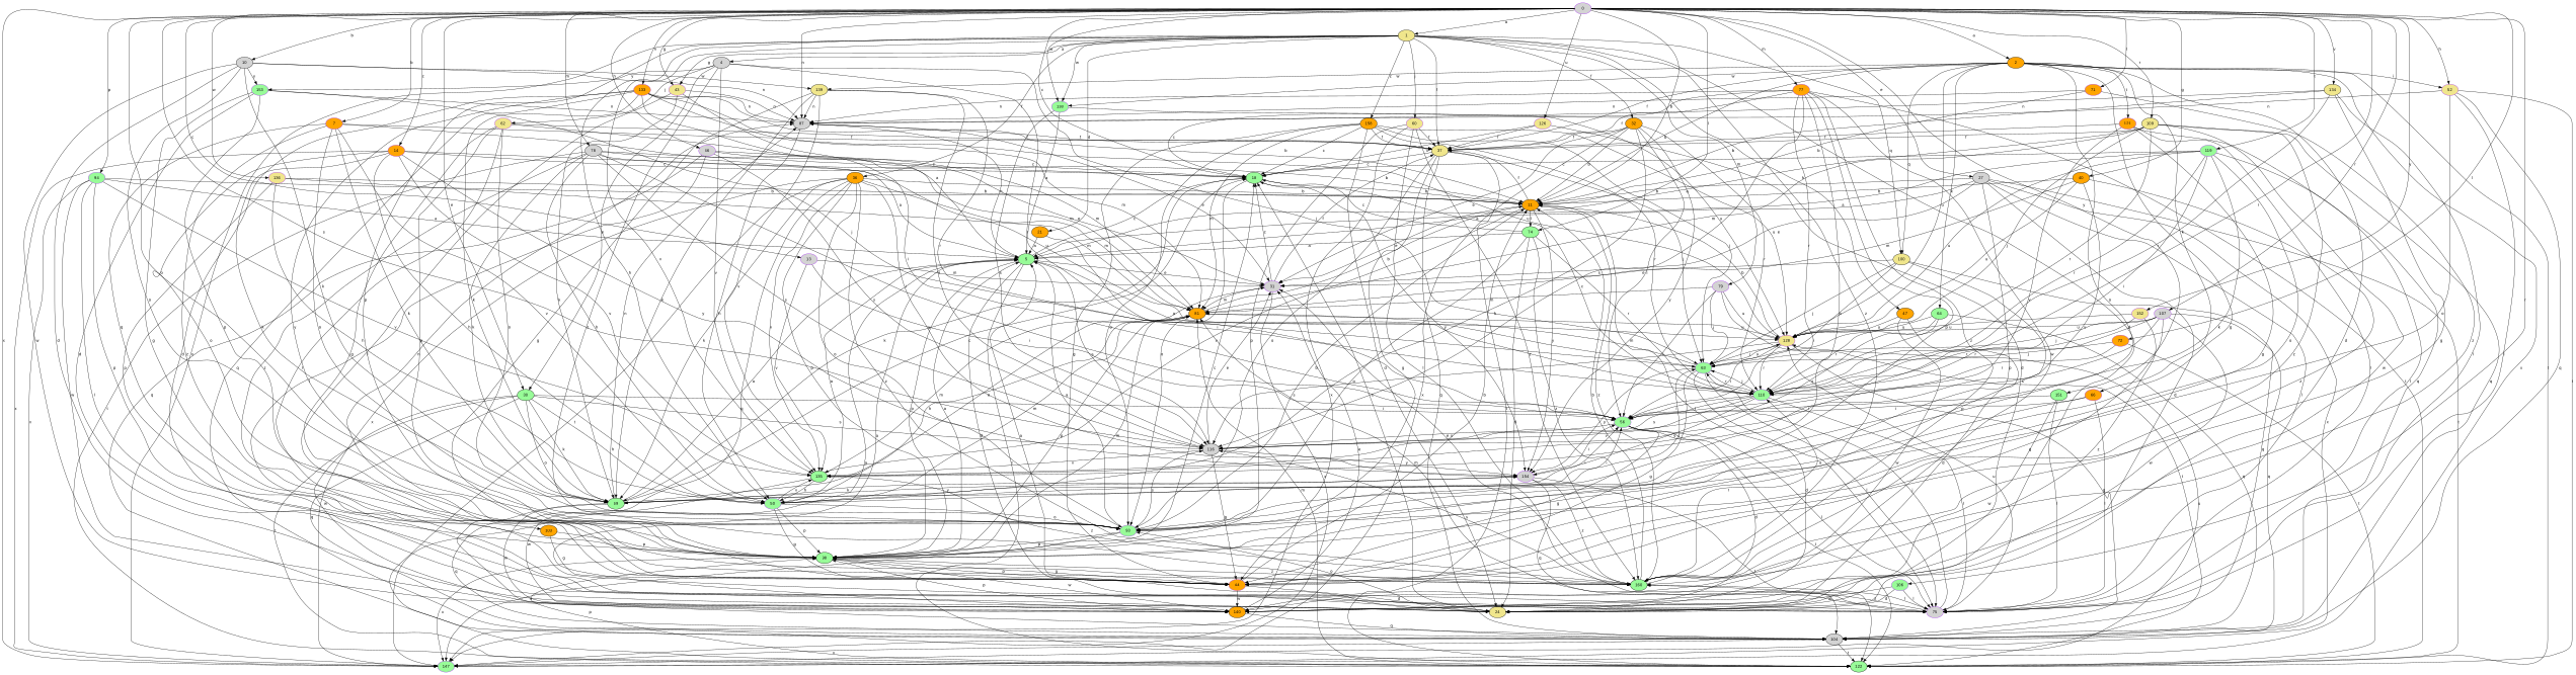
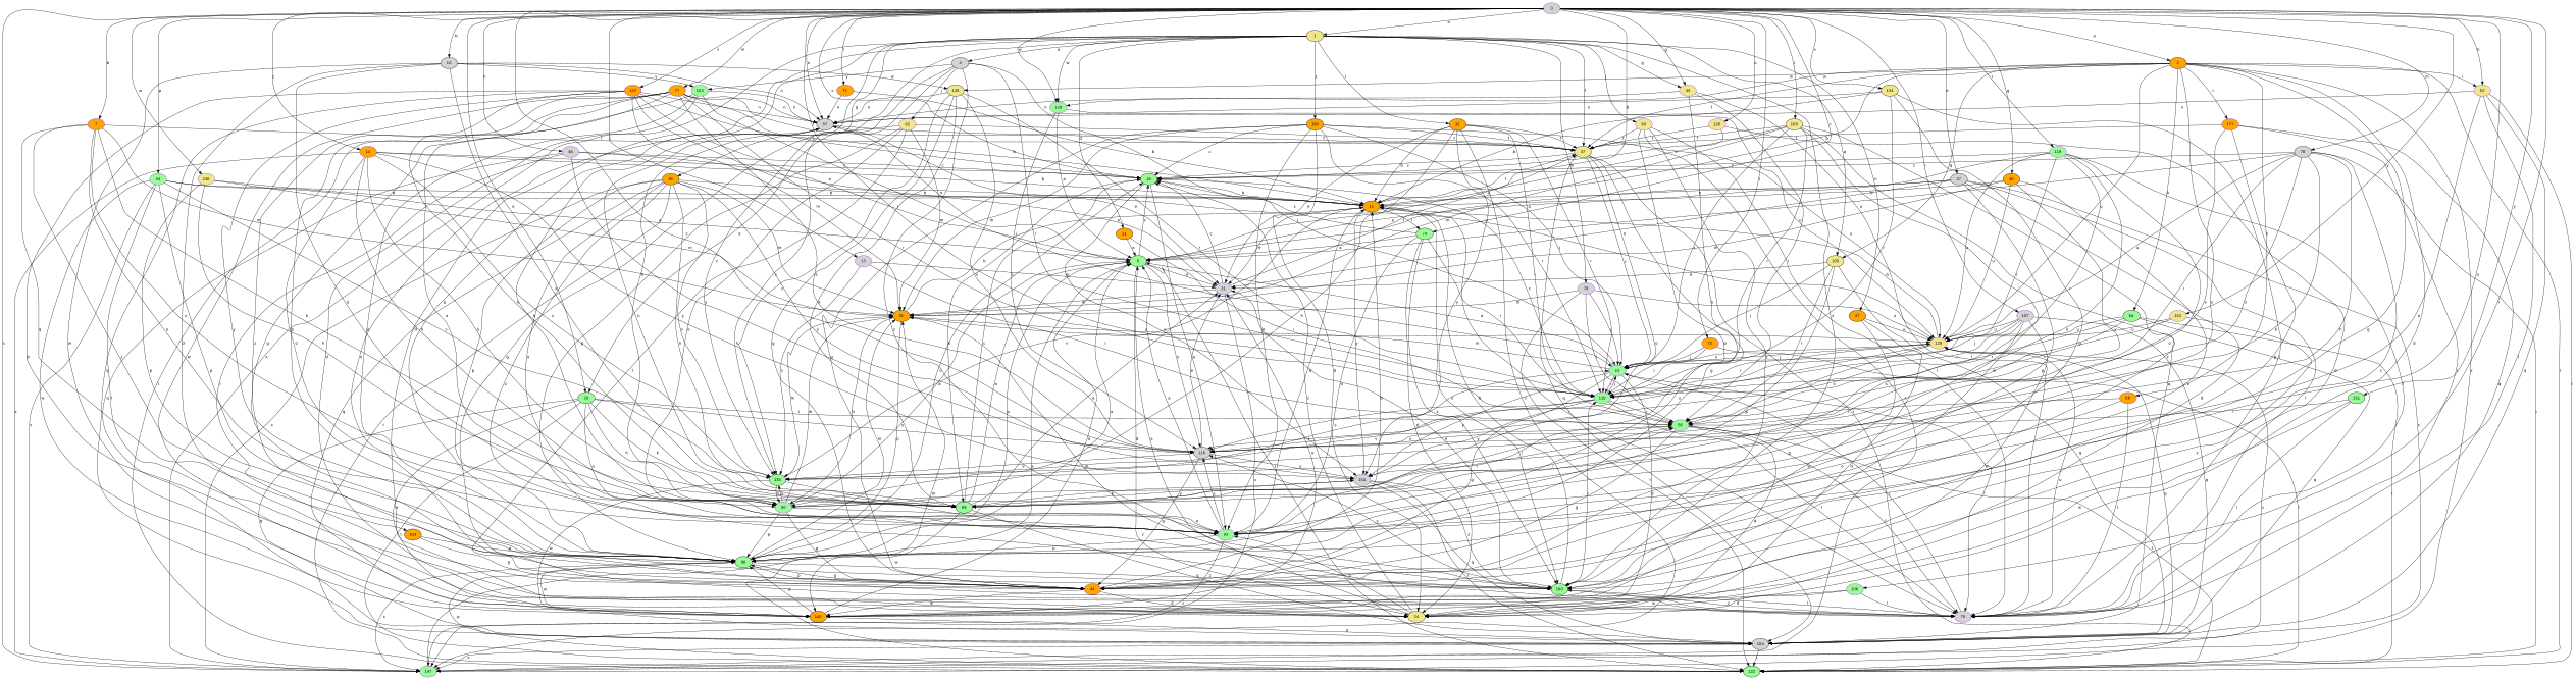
  strict digraph {
    fontname="Liberation Sans"
    node [color=purple fillcolor=palegreen fontname="Liberation Sans" style=filled]
    edge [fontname="Liberation Sans"]
    0 [fillcolor=lightgrey]
    1 [color=black fillcolor=khaki]
    2 [color=black fillcolor=orange]
    7 [fillcolor=orange]
    10 [color=black fillcolor=lightgrey]
    11 [color=black fillcolor=orange]
    13 [fillcolor=lightgrey]
    14 [fillcolor=orange]
    18 [color=black]
    27 [color=black fillcolor=lightgrey]
    30 [color=black]
    40 [color=black fillcolor=orange]
    43 [fillcolor=khaki]
    46 [fillcolor=lightgrey]
    52 [fillcolor=khaki]
    71 [fillcolor=orange]
    72 [fillcolor=orange]
    74 [color=black]
    77 [fillcolor=orange]
    78 [color=black fillcolor=lightgrey]
    87 [color=black fillcolor=lightgrey]
    93
    94
    106
    107 [fillcolor=lightgrey]
    109 [color=black fillcolor=khaki]
    110
    116 [color=black fillcolor=lightgrey]
    119
    126 [fillcolor=khaki]
    133 [fillcolor=orange]
    134 [color=black fillcolor=khaki]
    136 [fillcolor=khaki]
    138
    147
    151 [color=black]
    152 [fillcolor=khaki]
    4 [color=black fillcolor=lightgrey]
    21 [color=black fillcolor=orange]
    24 [color=black fillcolor=khaki]
    32 [color=black fillcolor=orange]
    36 [color=black fillcolor=orange]
    37 [color=black fillcolor=khaki]
    47 [color=black fillcolor=orange]
    50
    60 [fillcolor=khaki]
    79 [fillcolor=lightgrey]
    98 [color=black]
    100 [color=black fillcolor=khaki]
    135 [color=black]
    158 [color=black fillcolor=orange]
    160 [color=black]
    44 [fillcolor=orange]
    64 [color=black]
    66 [fillcolor=orange]
    121 [fillcolor=orange]
    122 [color=black]
    128 [fillcolor=khaki]
    139 [color=black fillcolor=khaki]
    69 [color=black]
    81 [color=black fillcolor=orange]
    103 [color=black fillcolor=orange]
    153
    140 [color=black fillcolor=orange]
    31 [fillcolor=lightgrey]
    75 [fillcolor=lightgrey]
    154 [fillcolor=lightgrey]
    56
    5 [color=black]
    104 [color=black fillcolor=lightgrey]
    63
    62 [fillcolor=khaki]
    0 -> 1 [label=a]
    0 -> 2 [label=a]
    0 -> 7 [label=b]
    0 -> 10 [label=b]
    0 -> 11 [label=b]
    0 -> 13 [label=c]
    0 -> 14 [label=c]
    0 -> 18 [label=c]
    0 -> 27 [label=e]
    0 -> 30 [label=e]
    0 -> 40 [label=g]
    0 -> 43 [label=g]
    0 -> 46 [label=h]
    0 -> 52 [label=h]
    0 -> 71 [label=l]
    0 -> 72 [label=l]
    0 -> 74 [label=l]
    0 -> 77 [label=m]
    0 -> 78 [label=m]
    0 -> 87 [label=n]
    0 -> 93 [label=o]
    0 -> 94 [label=p]
    0 -> 106 [label=r]
    0 -> 107 [label=r]
    0 -> 109 [label=r]
    0 -> 110 [label=r]
    0 -> 116 [label=s]
    0 -> 119 [label=t]
    0 -> 126 [label=u]
    0 -> 133 [label=v]
    0 -> 134 [label=v]
    0 -> 136 [label=w]
    0 -> 138 [label=w]
    0 -> 147 [label=x]
    0 -> 151 [label=y]
    0 -> 152 [label=y]
    1 -> 43 [label=g]
    1 -> 138 [label=w]
    1 -> 147 [label=x]
    1 -> 4 [label=a]
    1 -> 21 [label=d]
    1 -> 24 [label=d]
    1 -> 32 [label=f]
-   1 -> 36 [label=f]
+   1 -> 36 [label=g]
    1 -> 37 [label=f]
    1 -> 47 [label=h]
    1 -> 50 [label=h]
    1 -> 60 [label=j]
    1 -> 79 [label=m]
    1 -> 98 [label=p]
    1 -> 100 [label=q]
    1 -> 135 [label=v]
    1 -> 158 [label=z]
    1 -> 160 [label=z]
    2 -> 11 [label=b]
    2 -> 52 [label=i]
    2 -> 93 [label=o]
    2 -> 138 [label=w]
    2 -> 147 [label=x]
    2 -> 24 [label=d]
    2 -> 37 [label=f]
    2 -> 100 [label=q]
    2 -> 44 [label=g]
    2 -> 64 [label=k]
    2 -> 66 [label=k]
    2 -> 121 [label=t]
    2 -> 122 [label=t]
    2 -> 128 [label=u]
    2 -> 139 [label=w]
    7 -> 93 [label=o]
    7 -> 37 [label=f]
    7 -> 50 [label=v]
    7 -> 160 [label=z]
    7 -> 69 [label=k]
    7 -> 81 [label=m]
    7 -> 103 [label=q]
    10 -> 87 [label=n]
    10 -> 93 [label=o]
    10 -> 24 [label=d]
    10 -> 139 [label=w]
    10 -> 69 [label=k]
    10 -> 153 [label=y]
    10 -> 140 [label=w]
    11 -> 74 [label=l]
    11 -> 37 [label=f]
    11 -> 135 [label=v]
    11 -> 160 [label=z]
    11 -> 31 [label=e]
    11 -> 75 [label=l]
    11 -> 154 [label=y]
    13 -> 135 [label=v]
    13 -> 31 [label=m]
    13 -> 56 [label=i]
    14 -> 11 [label=b]
    14 -> 18 [label=c]
    14 -> 93 [label=o]
    14 -> 147 [label=x]
    14 -> 50 [label=h]
    14 -> 135 [label=v]
    14 -> 69 [label=k]
    14 -> 154 [label=y]
    18 -> 11 [label=b]
    18 -> 93 [label=o]
    18 -> 69 [label=k]
    18 -> 154 [label=y]
    27 -> 11 [label=b]
    27 -> 147 [label=x]
    27 -> 24 [label=d]
    27 -> 98 [label=p]
-   27 -> 122 [label=t]
+   64 -> 122 [label=t]
    27 -> 31 [label=e]
    27 -> 75 [label=l]
    27 -> 5 [label=a]
    30 -> 93 [label=o]
    30 -> 116 [label=s]
    30 -> 50 [label=h]
    30 -> 122 [label=t]
    30 -> 69 [label=k]
    30 -> 140 [label=w]
    30 -> 56 [label=i]
    30 -> 104 [label=q]
    40 -> 11 [label=b]
    40 -> 135 [label=v]
    40 -> 160 [label=z]
    40 -> 128 [label=u]
    40 -> 81 [label=m]
    43 -> 87 [label=n]
    43 -> 69 [label=k]
    43 -> 75 [label=l]
    43 -> 56 [label=i]
    46 -> 18 [label=c]
    46 -> 116 [label=s]
    46 -> 31 [label=e]
    46 -> 75 [label=l]
    46 -> 104 [label=q]
    52 -> 87 [label=n]
    52 -> 93 [label=o]
    52 -> 122 [label=t]
    52 -> 75 [label=l]
    52 -> 104 [label=q]
    71 -> 11 [label=b]
    71 -> 87 [label=n]
-   71 -> 160 [label=z]
    72 -> 110 [label=r]
    72 -> 122 [label=t]
    72 -> 63 [label=j]
    74 -> 18 [label=c]
    74 -> 93 [label=o]
    74 -> 110 [label=r]
    74 -> 24 [label=d]
    74 -> 160 [label=z]
    74 -> 5 [label=a]
    77 -> 18 [label=c]
    77 -> 87 [label=n]
    77 -> 93 [label=o]
    77 -> 110 [label=r]
    77 -> 116 [label=s]
    77 -> 37 [label=f]
    77 -> 98 [label=p]
    77 -> 160 [label=z]
    77 -> 122 [label=t]
    77 -> 140 [label=w]
    78 -> 18 [label=c]
    78 -> 116 [label=s]
    78 -> 50 [label=h]
    78 -> 160 [label=z]
    78 -> 122 [label=t]
    78 -> 128 [label=u]
    78 -> 69 [label=k]
    78 -> 56 [label=i]
    78 -> 5 [label=a]
    87 -> 37 [label=f]
    87 -> 50 [label=h]
    87 -> 31 [label=e]
    93 -> 11 [label=b]
    93 -> 116 [label=s]
    93 -> 147 [label=x]
    93 -> 98 [label=p]
    93 -> 5 [label=a]
    94 -> 11 [label=b]
    94 -> 147 [label=x]
    94 -> 98 [label=p]
    94 -> 135 [label=v]
    94 -> 140 [label=w]
    94 -> 75 [label=l]
    94 -> 5 [label=a]
    106 -> 24 [label=d]
    106 -> 140 [label=w]
    106 -> 75 [label=l]
    107 -> 110 [label=r]
    107 -> 116 [label=s]
    107 -> 44 [label=g]
    107 -> 128 [label=u]
    107 -> 140 [label=w]
    107 -> 104 [label=q]
    107 -> 63 [label=j]
    109 -> 110 [label=r]
    109 -> 37 [label=f]
    109 -> 160 [label=z]
    109 -> 81 [label=m]
    109 -> 140 [label=w]
    109 -> 5 [label=a]
    109 -> 104 [label=q]
    109 -> 63 [label=j]
    110 -> 18 [label=c]
    110 -> 116 [label=s]
    110 -> 135 [label=v]
    110 -> 75 [label=l]
    110 -> 154 [label=y]
    110 -> 56 [label=i]
    110 -> 63 [label=j]
    116 -> 135 [label=v]
    116 -> 44 [label=g]
    116 -> 31 [label=e]
    116 -> 154 [label=y]
    119 -> 18 [label=c]
    119 -> 93 [label=o]
    119 -> 110 [label=r]
    119 -> 128 [label=u]
    119 -> 69 [label=k]
    119 -> 75 [label=l]
    119 -> 56 [label=i]
    119 -> 5 [label=a]
    126 -> 18 [label=c]
    126 -> 24 [label=d]
    126 -> 37 [label=f]
    133 -> 11 [label=b]
    133 -> 87 [label=n]
    133 -> 24 [label=d]
    133 -> 98 [label=y]
    133 -> 128 [label=u]
    133 -> 69 [label=k]
    133 -> 81 [label=m]
    133 -> 5 [label=a]
    133 -> 104 [label=q]
    134 -> 11 [label=b]
    134 -> 87 [label=n]
    134 -> 110 [label=r]
    134 -> 44 [label=g]
    134 -> 75 [label=l]
    136 -> 11 [label=b]
    136 -> 50 [label=h]
    136 -> 98 [label=p]
    136 -> 81 [label=m]
    138 -> 116 [label=s]
    138 -> 128 [label=u]
    138 -> 5 [label=a]
    147 -> 128 [label=u]
    147 -> 5 [label=a]
    151 -> 140 [label=w]
    151 -> 75 [label=l]
    151 -> 56 [label=i]
    152 -> 110 [label=r]
    152 -> 160 [label=z]
    152 -> 128 [label=u]
    4 -> 30 [label=e]
    4 -> 110 [label=r]
    4 -> 135 [label=v]
    4 -> 160 [label=z]
    4 -> 153 [label=y]
    4 -> 63 [label=j]
    4 -> 62 [label=j]
    21 -> 56 [label=i]
    21 -> 5 [label=a]
    24 -> 18 [label=c]
    24 -> 93 [label=o]
    24 -> 5 [label=a]
    32 -> 11 [label=b]
    32 -> 110 [label=r]
    32 -> 147 [label=x]
    32 -> 37 [label=f]
    32 -> 50 [label=h]
    32 -> 31 [label=e]
    32 -> 154 [label=y]
    32 -> 56 [label=i]
    36 -> 11 [label=b]
    36 -> 93 [label=o]
    36 -> 147 [label=x]
    36 -> 98 [label=p]
    36 -> 135 [label=v]
    36 -> 160 [label=z]
    36 -> 122 [label=t]
    36 -> 69 [label=k]
    36 -> 81 [label=m]
    36 -> 154 [label=y]
    36 -> 104 [label=q]
    37 -> 18 [label=c]
    37 -> 93 [label=o]
    37 -> 44 [label=g]
    37 -> 122 [label=t]
    37 -> 104 [label=q]
    37 -> 63 [label=j]
    47 -> 24 [label=d]
    47 -> 128 [label=u]
    47 -> 140 [label=w]
    50 -> 93 [label=o]
    50 -> 98 [label=p]
    50 -> 135 [label=v]
    50 -> 44 [label=g]
    50 -> 81 [label=m]
    50 -> 56 [label=i]
    50 -> 5 [label=a]
    50 -> 63 [label=j]
    60 -> 147 [label=x]
    60 -> 37 [label=f]
    60 -> 98 [label=p]
    60 -> 160 [label=z]
    60 -> 75 [label=l]
    79 -> 122 [label=t]
    79 -> 128 [label=u]
    79 -> 81 [label=m]
    79 -> 56 [label=i]
    79 -> 63 [label=j]
    98 -> 18 [label=c]
    98 -> 147 [label=x]
    98 -> 160 [label=z]
    98 -> 44 [label=g]
    98 -> 81 [label=m]
    98 -> 140 [label=w]
    98 -> 5 [label=a]
    100 -> 98 [label=p]
    100 -> 31 [label=e]
    100 -> 56 [label=i]
    100 -> 104 [label=q]
    100 -> 63 [label=j]
    135 -> 50 [label=h]
    135 -> 160 [label=z]
    135 -> 81 [label=m]
    135 -> 140 [label=w]
    158 -> 18 [label=c]
    158 -> 93 [label=o]
    158 -> 110 [label=r]
    158 -> 24 [label=d]
    158 -> 37 [label=f]
    158 -> 44 [label=g]
    158 -> 128 [label=u]
    158 -> 81 [label=m]
    158 -> 63 [label=j]
    160 -> 11 [label=b]
    160 -> 110 [label=r]
    160 -> 116 [label=s]
    160 -> 31 [label=e]
    160 -> 75 [label=l]
    44 -> 11 [label=b]
    44 -> 87 [label=n]
    44 -> 24 [label=d]
    44 -> 98 [label=p]
    44 -> 140 [label=w]
    64 -> 110 [label=r]
    64 -> 116 [label=s]
    64 -> 128 [label=u]
    64 -> 104 [label=q]
    66 -> 93 [label=o]
    66 -> 75 [label=l]
    66 -> 56 [label=i]
    121 -> 37 [label=f]
    121 -> 135 [label=v]
    121 -> 44 [label=g]
    121 -> 75 [label=l]
    121 -> 104 [label=q]
    122 -> 98 [label=p]
    122 -> 81 [label=m]
    128 -> 11 [label=b]
    128 -> 110 [label=r]
    128 -> 116 [label=s]
    128 -> 56 [label=i]
    128 -> 104 [label=q]
    128 -> 63 [label=j]
    139 -> 87 [label=n]
    139 -> 110 [label=r]
    139 -> 116 [label=s]
    139 -> 135 [label=v]
    139 -> 44 [label=g]
    139 -> 69 [label=k]
    69 -> 18 [label=c]
    69 -> 87 [label=n]
    69 -> 140 [label=w]
    69 -> 31 [label=e]
    69 -> 154 [label=y]
    69 -> 56 [label=i]
    69 -> 5 [label=a]
    69 -> 104 [label=q]
    81 -> 11 [label=b]
    81 -> 50 [label=h]
    81 -> 98 [label=p]
    81 -> 128 [label=u]
    103 -> 98 [label=p]
    103 -> 44 [label=g]
    153 -> 87 [label=n]
    153 -> 24 [label=d]
    153 -> 98 [label=p]
    153 -> 44 [label=g]
    153 -> 63 [label=j]
    140 -> 98 [label=p]
    140 -> 31 [label=e]
    140 -> 5 [label=a]
    140 -> 104 [label=q]
    31 -> 18 [label=c]
    31 -> 147 [label=x]
    31 -> 37 [label=f]
    31 -> 81 [label=m]
    75 -> 160 [label=z]
    75 -> 128 [label=u]
    75 -> 81 [label=m]
    75 -> 63 [label=j]
    154 -> 160 [label=z]
    154 -> 122 [label=t]
    154 -> 69 [label=k]
    154 -> 56 [label=i]
    154 -> 104 [label=q]
    56 -> 116 [label=s]
    56 -> 24 [label=d]
    56 -> 44 [label=g]
    56 -> 122 [label=t]
    56 -> 75 [label=l]
    5 -> 18 [label=c]
    5 -> 87 [label=n]
    5 -> 116 [label=s]
    5 -> 24 [label=d]
    5 -> 98 [label=p]
    5 -> 122 [label=t]
    5 -> 31 [label=e]
    104 -> 147 [label=x]
    104 -> 122 [label=t]
    63 -> 110 [label=r]
    63 -> 24 [label=d]
    63 -> 44 [label=g]
    63 -> 128 [label=u]
    63 -> 81 [label=m]
    63 -> 75 [label=l]
    63 -> 154 [label=y]
    63 -> 5 [label=a]
    62 -> 93 [label=o]
    62 -> 37 [label=f]
    62 -> 98 [label=p]
    62 -> 44 [label=g]
    62 -> 81 [label=m]
    62 -> 75 [label=l]
  }
